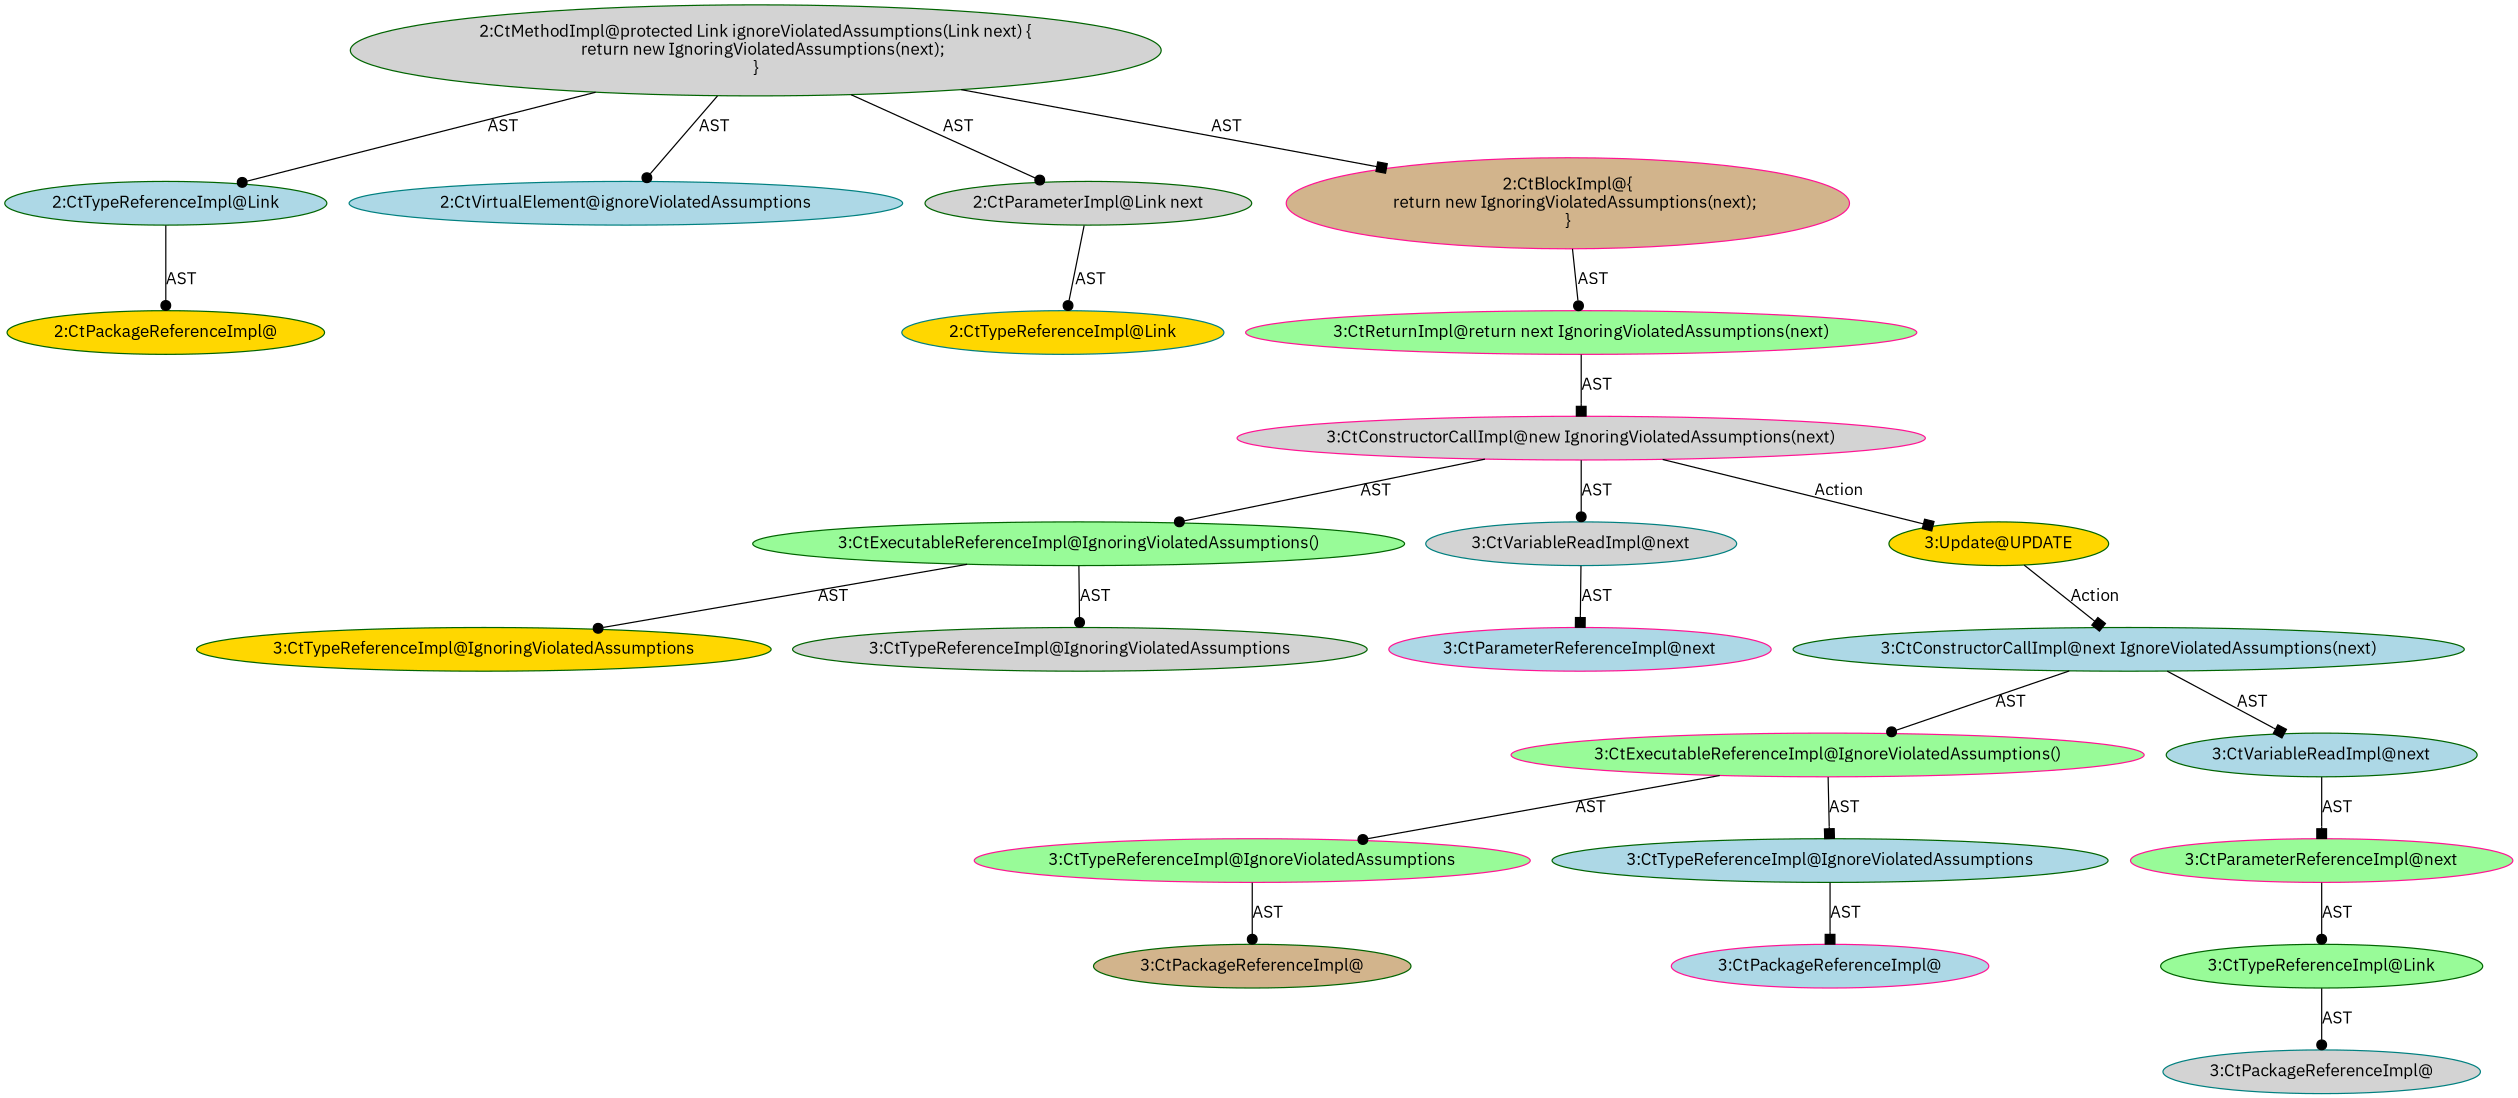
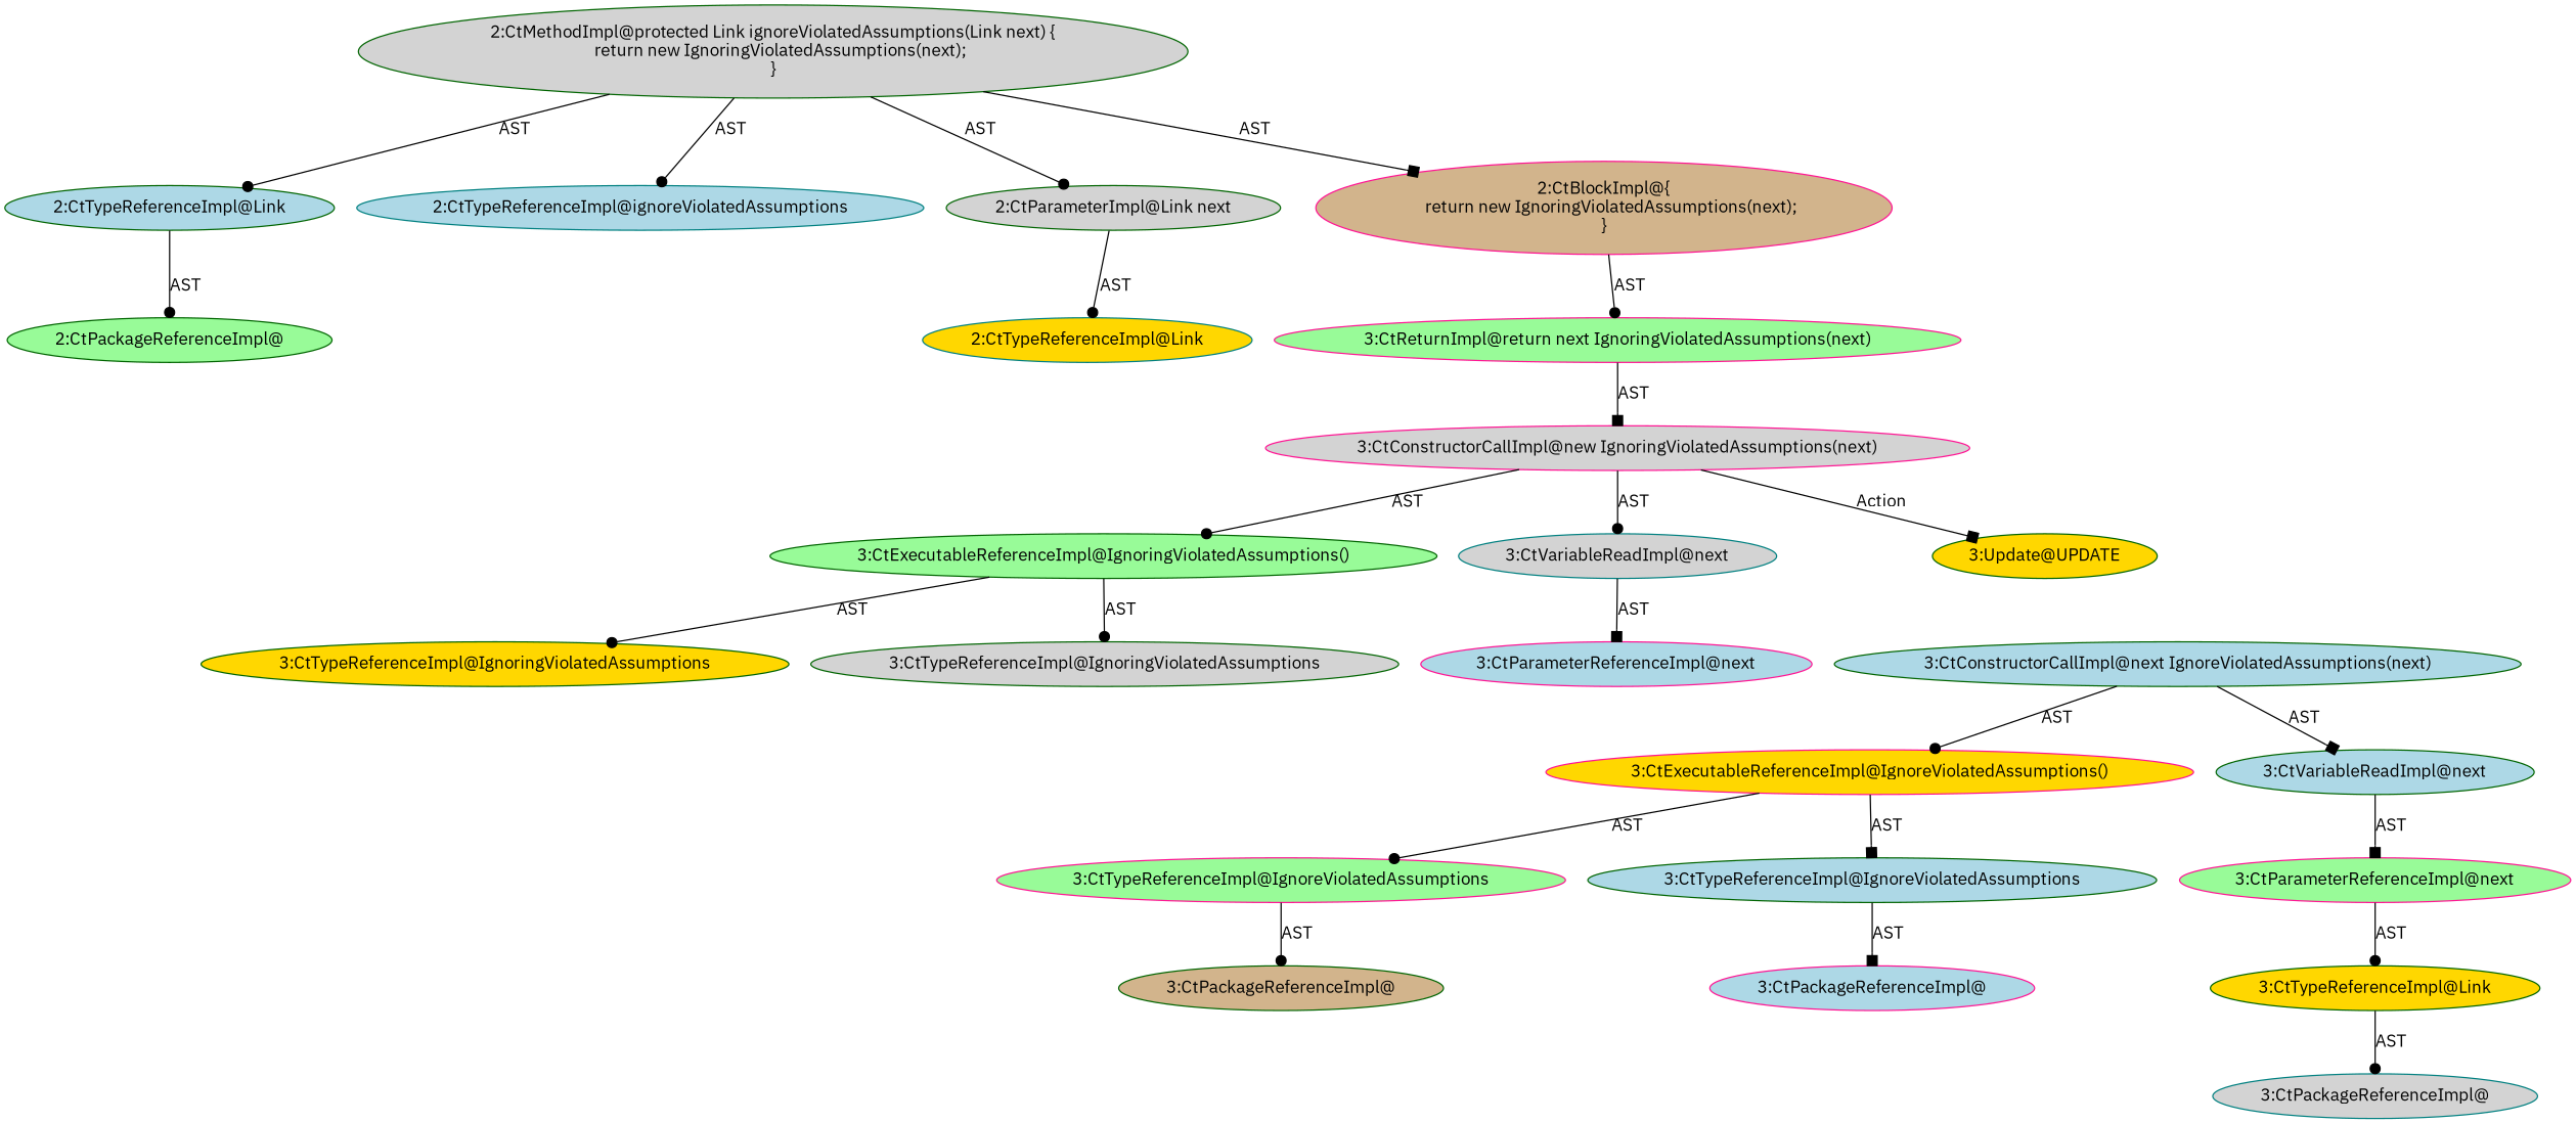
  digraph {
    fontname="IBM Plex Sans"
    node [color=darkgreen fillcolor=lightblue fontname="IBM Plex Sans" shape=ellipse style=filled]
    edge [arrowhead=dot fontname="IBM Plex Sans"]
    n1 [label="2:CtTypeReferenceImpl@Link"]
-   n2 [fillcolor=gold label="2:CtPackageReferenceImpl@"]
-   n3 [color=teal label="2:CtVirtualElement@ignoreViolatedAssumptions"]
+   n2 [fillcolor=palegreen label="2:CtPackageReferenceImpl@"]
+   n3 [color=teal label="2:CtTypeReferenceImpl@ignoreViolatedAssumptions"]
    n4 [fillcolor=lightgrey label="2:CtParameterImpl@Link next"]
    n5 [color=teal fillcolor=gold label="2:CtTypeReferenceImpl@Link"]
    n6 [fillcolor=palegreen label="3:CtExecutableReferenceImpl@IgnoringViolatedAssumptions()"]
    n7 [fillcolor=gold label="3:CtTypeReferenceImpl@IgnoringViolatedAssumptions"]
    n8 [fillcolor=lightgrey label="3:CtTypeReferenceImpl@IgnoringViolatedAssumptions"]
    n9 [color=teal fillcolor=lightgrey label="3:CtVariableReadImpl@next"]
    n10 [color=deeppink label="3:CtParameterReferenceImpl@next"]
    n11 [color=deeppink fillcolor=lightgrey label="3:CtConstructorCallImpl@new IgnoringViolatedAssumptions(next)"]
    n12 [fillcolor=gold label="3:Update@UPDATE"]
    n13 [label="3:CtConstructorCallImpl@next IgnoreViolatedAssumptions(next)"]
    n14 [color=deeppink fillcolor=palegreen label="3:CtReturnImpl@return next IgnoringViolatedAssumptions(next)"]
    n15 [color=deeppink fillcolor=tan label="2:CtBlockImpl@\{\n    return new IgnoringViolatedAssumptions(next);\n\}"]
    n16 [fillcolor=lightgrey label="2:CtMethodImpl@protected Link ignoreViolatedAssumptions(Link next) \{\n    return new IgnoringViolatedAssumptions(next);\n\}"]
-   n17 [color=deeppink fillcolor=palegreen label="3:CtExecutableReferenceImpl@IgnoreViolatedAssumptions()"]
+   n17 [color=deeppink fillcolor=gold label="3:CtExecutableReferenceImpl@IgnoreViolatedAssumptions()"]
    n18 [label="3:CtVariableReadImpl@next"]
    n19 [fillcolor=tan label="3:CtPackageReferenceImpl@"]
    n20 [color=deeppink fillcolor=palegreen label="3:CtTypeReferenceImpl@IgnoreViolatedAssumptions"]
    n21 [color=deeppink label="3:CtPackageReferenceImpl@"]
    n22 [label="3:CtTypeReferenceImpl@IgnoreViolatedAssumptions"]
    n23 [color=teal fillcolor=lightgrey label="3:CtPackageReferenceImpl@"]
-   n24 [fillcolor=palegreen label="3:CtTypeReferenceImpl@Link"]
+   n24 [fillcolor=gold label="3:CtTypeReferenceImpl@Link"]
    n25 [color=deeppink fillcolor=palegreen label="3:CtParameterReferenceImpl@next"]
    n1 -> n2 [label=AST]
    n4 -> n5 [label=AST]
    n6 -> n7 [label=AST]
    n6 -> n8 [label=AST]
    n9 -> n10 [arrowhead=box label=AST]
    n11 -> n6 [label=AST]
    n11 -> n9 [label=AST]
    n11 -> n12 [arrowhead=box label=Action]
-   n12 -> n13 [arrowhead=box label=Action]
    n13 -> n17 [label=AST]
    n13 -> n18 [arrowhead=box label=AST]
    n14 -> n11 [arrowhead=box label=AST]
    n15 -> n14 [label=AST]
    n16 -> n1 [label=AST]
    n16 -> n3 [label=AST]
    n16 -> n4 [label=AST]
    n16 -> n15 [arrowhead=box label=AST]
    n17 -> n20 [label=AST]
    n17 -> n22 [arrowhead=box label=AST]
    n18 -> n25 [arrowhead=box label=AST]
    n20 -> n19 [label=AST]
    n22 -> n21 [arrowhead=box label=AST]
    n24 -> n23 [label=AST]
    n25 -> n24 [label=AST]
  }
